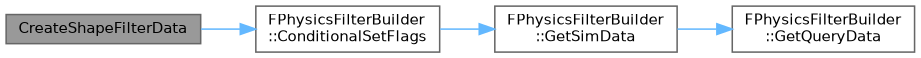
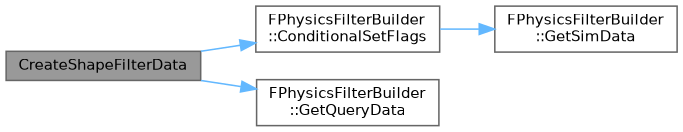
  digraph {
    rankdir=LR
    node [color=grey40 fillcolor=white fontname=Helvetica fontsize=10 shape=box style=filled]
    edge [color=steelblue1 fontname=Helvetica fontsize=10 labelfontname=Helvetica labelfontsize=10 style=solid]
    n1 [color=gray40 fillcolor=grey60 fontcolor=black height=0.2 label=CreateShapeFilterData width=0.4]
    n2 [height=0.2 label="FPhysicsFilterBuilder\l::ConditionalSetFlags" width=0.4]
    n3 [height=0.2 label="FPhysicsFilterBuilder\l::GetQueryData" width=0.4]
    n4 [height=0.2 label="FPhysicsFilterBuilder\l::GetSimData" width=0.4]
    n1 -> n2
-   n4 -> n3
+   n1 -> n3
    n2 -> n4
  }
